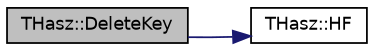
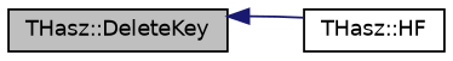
  digraph {
    rankdir=LR
    node [color=black fontname=Helvetica fontsize=10 shape=record style=filled]
    n1 [fillcolor=grey75 fontcolor=black height=0.2 label="THasz::DeleteKey" width=0.4]
    n2 [fillcolor=white height=0.2 label="THasz::HF" width=0.4]
-   n1 -> n2 [color=midnightblue fontname=Helvetica fontsize=10 labelfontname=Helvetica labelfontsize=10 style=solid]
+   n2 -> n1 [color=midnightblue fontname=Helvetica fontsize=10 labelfontname=Helvetica labelfontsize=10 style=solid]
  }
